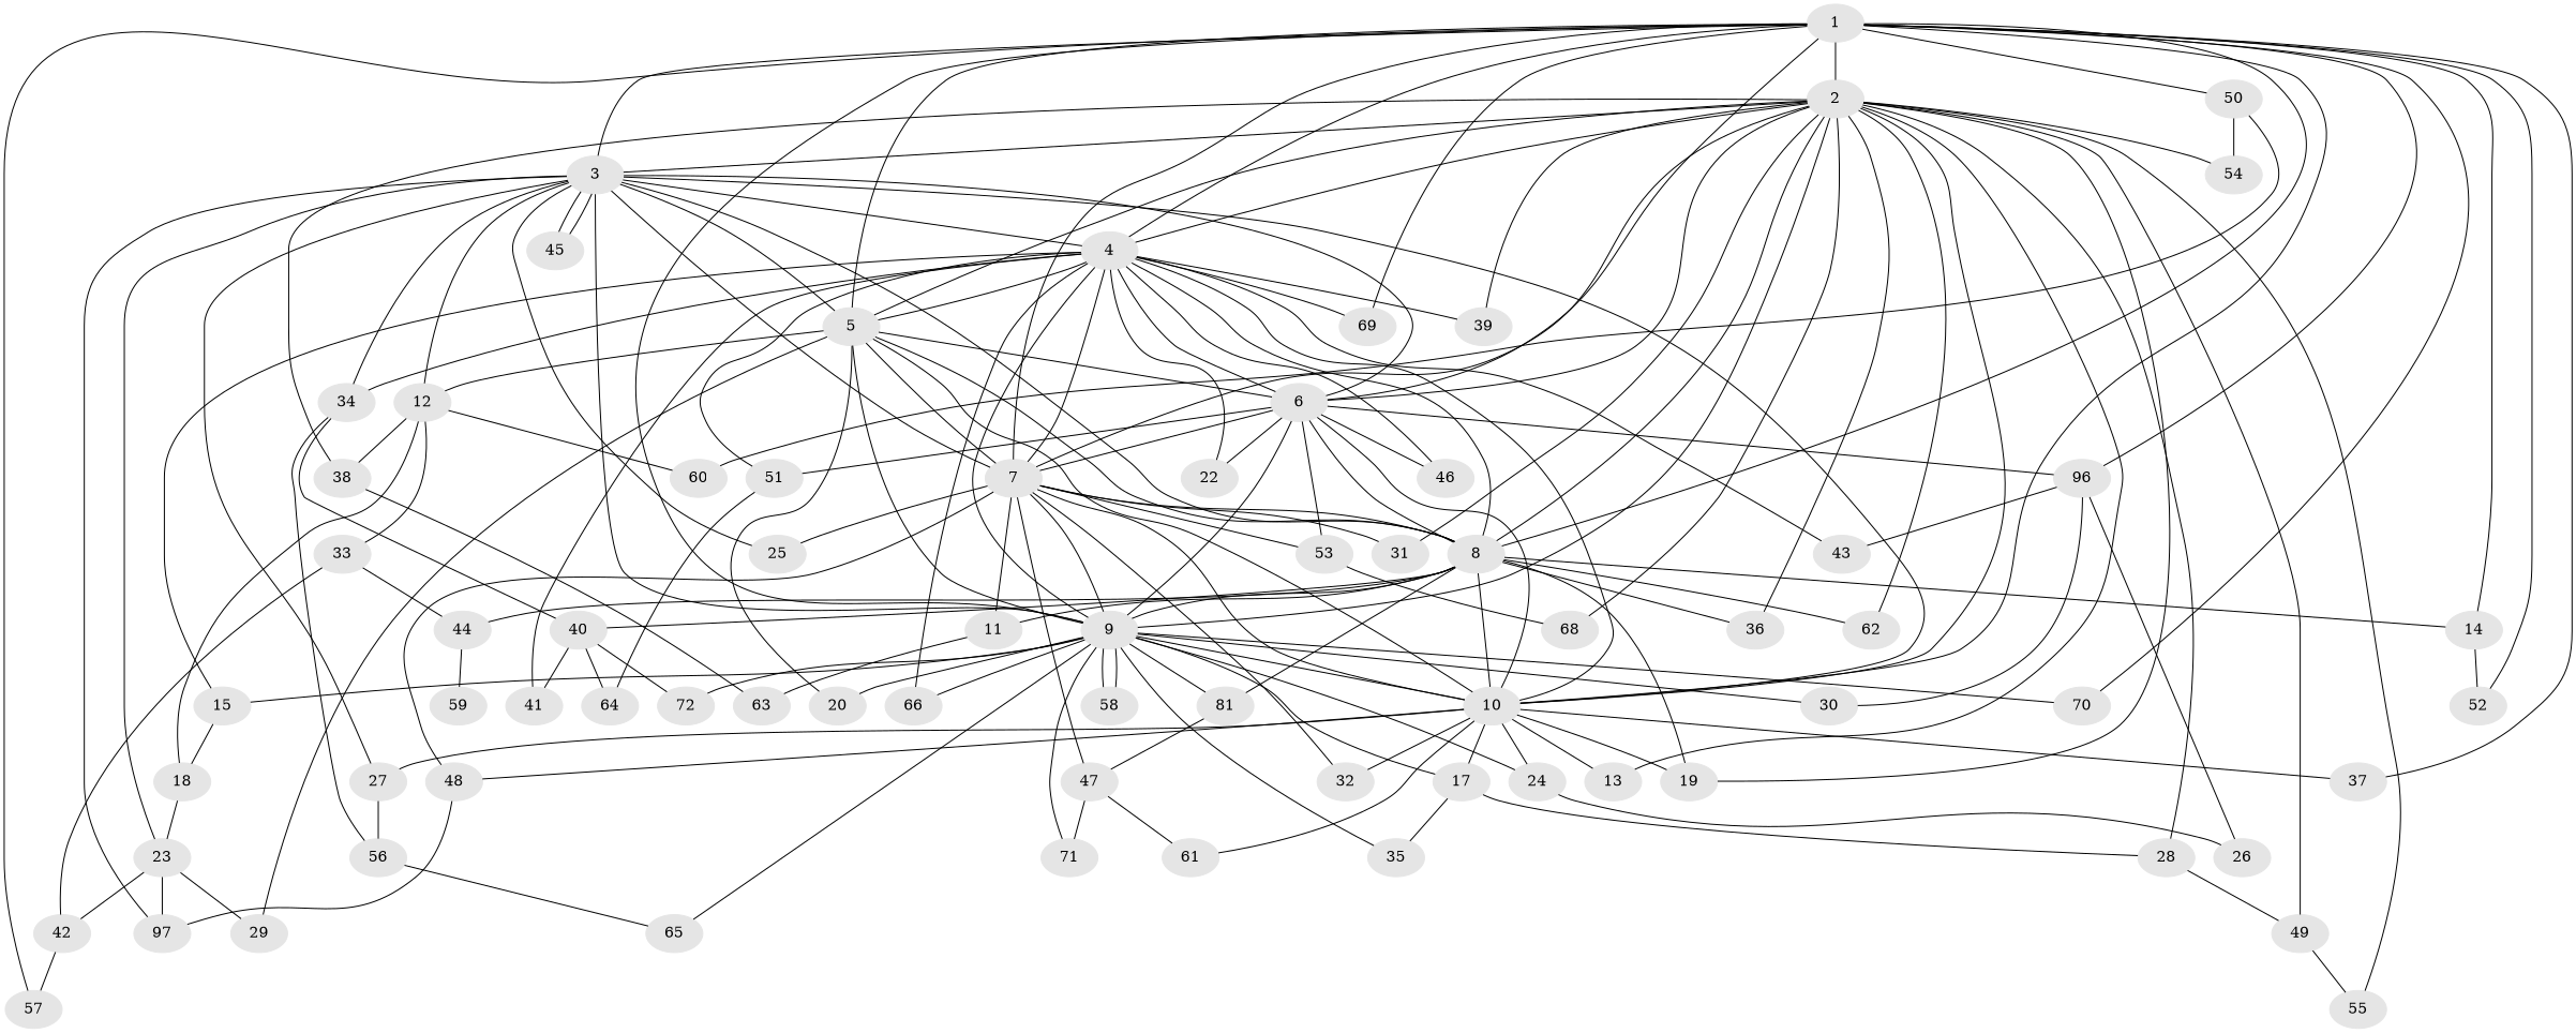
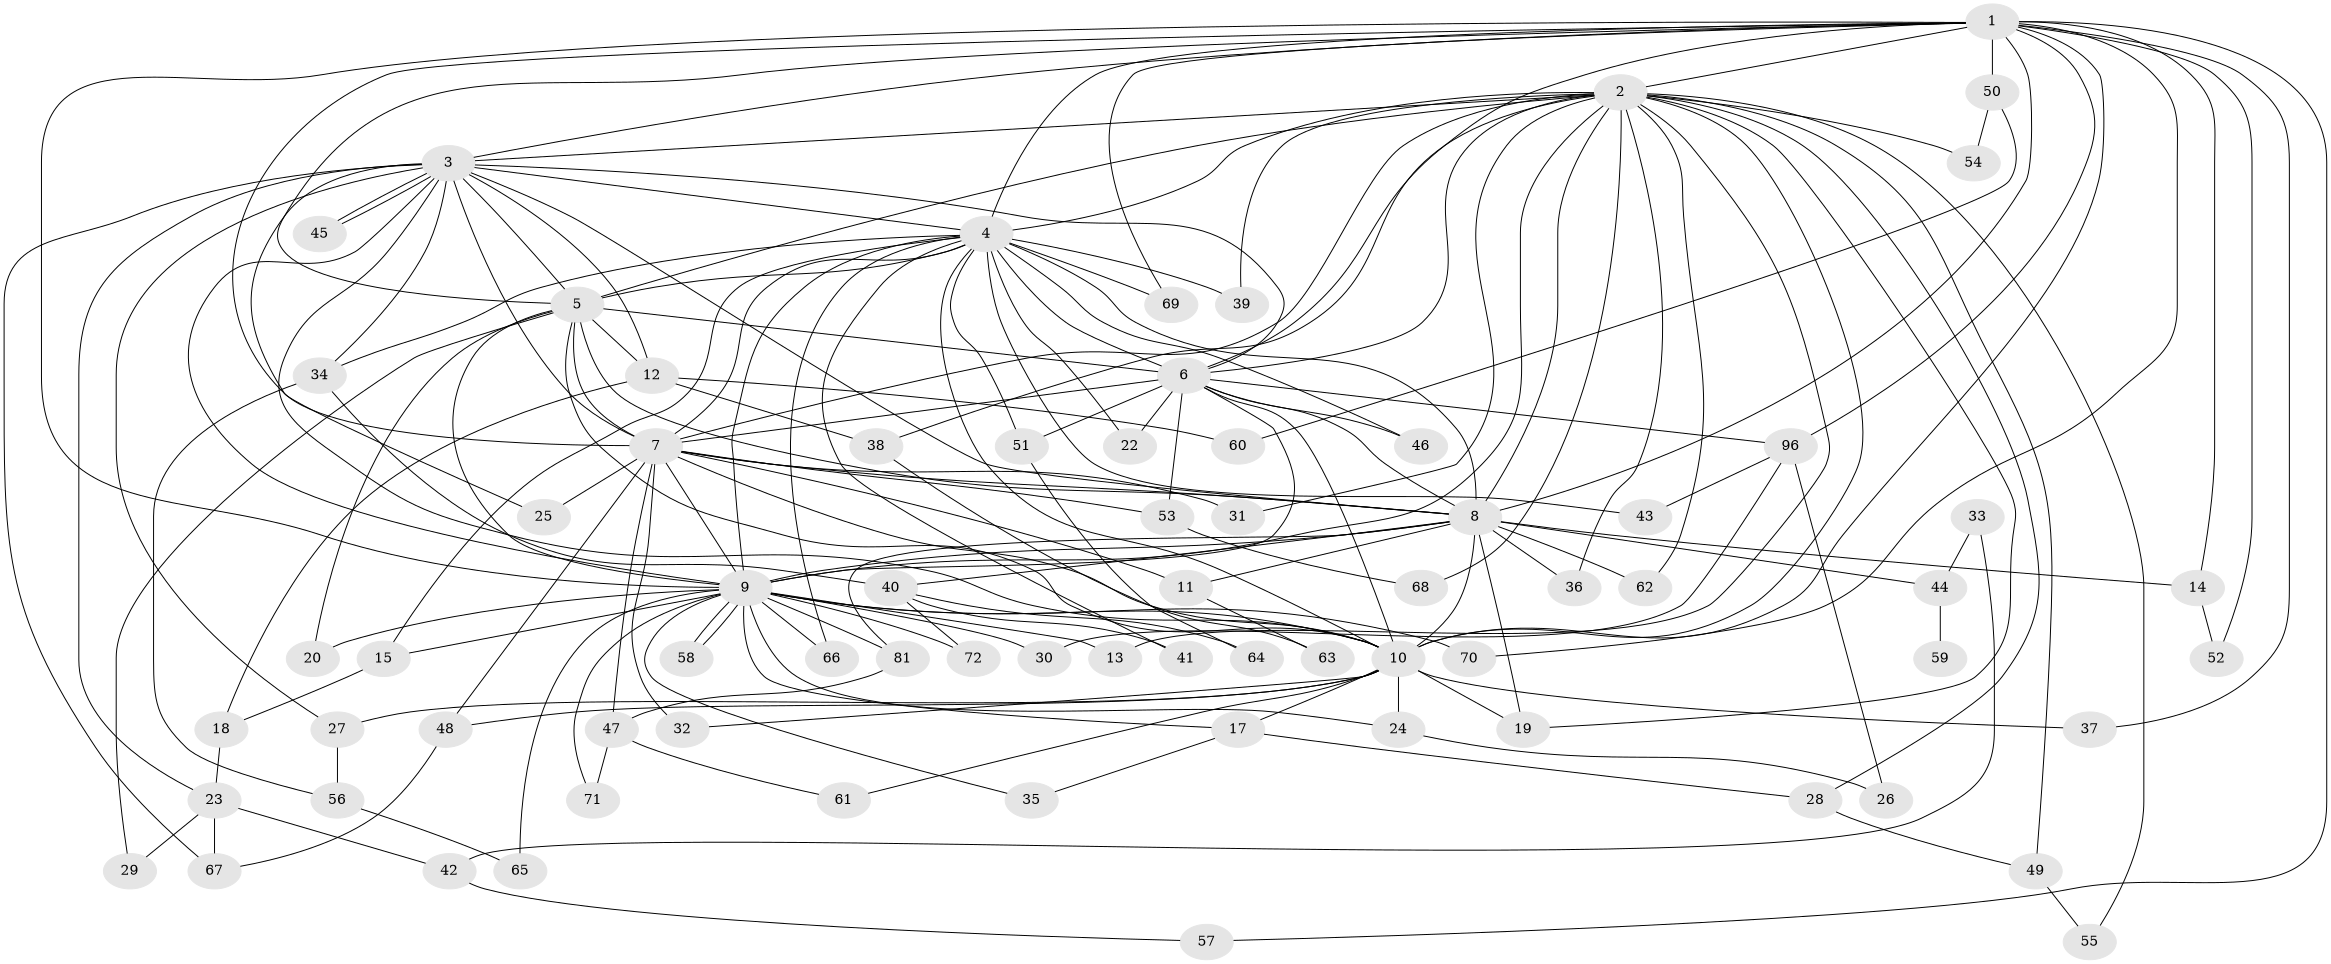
  graph {
    node [color=gray90 style=filled]
    1
    2
    3
    4
    5
    6
    7
    8
    9
    10
    14
    n12 [label=96]
    37
    50
    52
    57
    69
    70
    13
    19
    28
    31
    36
    38
    39
    49
    54
    55
    62
    68
    12
    23
    25
    27
    34
    45
-   67 [label=97]
+   67
    15
    22
    41
    43
    46
    51
    66
    20
    29
    53
    11
    32
    47
    48
    n52 [label=81]
    40
    44
    17
    24
    30
    35
    58
    65
    71
    72
    61
    26
    60
    63
    33
    18
    42
    56
    64
    59
    1 -- 2
    1 -- 3
    1 -- 4
    1 -- 5
    1 -- 6
    1 -- 7
    1 -- 8
    1 -- 9
    1 -- 10
    1 -- 14
    1 -- n12
    1 -- 37
    1 -- 50
    1 -- 52
    1 -- 57
    1 -- 69
    1 -- 70
    2 -- 3
    2 -- 4
    2 -- 5
    2 -- 6
    2 -- 7
    2 -- 8
    2 -- 9
    2 -- 10
    2 -- 13
    2 -- 19
    2 -- 28
    2 -- 31
    2 -- 36
    2 -- 38
    2 -- 39
    2 -- 49
    2 -- 54
    2 -- 55
    2 -- 62
    2 -- 68
    3 -- 4
    3 -- 5
    3 -- 6
    3 -- 7
    3 -- 8
    3 -- 9
    3 -- 10
    3 -- 12
    3 -- 23
    3 -- 25
    3 -- 27
    3 -- 34
    3 -- 45
    3 -- 45
    3 -- 67
    4 -- 5
    4 -- 6
    4 -- 7
    4 -- 8
    4 -- 9
    4 -- 10
    4 -- 69
    4 -- 39
    4 -- 34
    4 -- 15
    4 -- 22
    4 -- 41
    4 -- 43
    4 -- 46
    4 -- 51
    4 -- 66
    5 -- 6
    5 -- 7
    5 -- 8
    5 -- 9
    5 -- 10
    5 -- 12
    5 -- 20
    5 -- 29
    6 -- 7
    6 -- 8
    6 -- 9
    6 -- 10
    6 -- n12
    6 -- 22
    6 -- 46
    6 -- 51
    6 -- 53
    7 -- 8
    7 -- 9
    7 -- 10
    7 -- 31
    7 -- 25
    7 -- 53
    7 -- 11
    7 -- 32
    7 -- 47
    7 -- 48
    8 -- 9
    8 -- 10
    8 -- 14
    8 -- 19
    8 -- 36
    8 -- 62
    8 -- 11
    8 -- n52
    8 -- 40
    8 -- 44
    9 -- 10
    9 -- 70
-   10 -- 13
+   9 -- 13
    9 -- 15
    9 -- 66
    9 -- 20
    9 -- n52
    9 -- 17
    9 -- 24
    9 -- 30
    9 -- 35
    9 -- 58
    9 -- 58
    9 -- 65
    9 -- 71
    9 -- 72
    10 -- 37
    10 -- 19
    10 -- 27
    10 -- 32
    10 -- 48
    10 -- 17
    10 -- 24
    10 -- 61
    14 -- 52
    n12 -- 43
    n12 -- 30
    n12 -- 26
    50 -- 54
    50 -- 60
    28 -- 49
    38 -- 63
    49 -- 55
    12 -- 38
    12 -- 60
-   12 -- 33
    12 -- 18
    23 -- 67
    23 -- 29
    23 -- 42
    27 -- 56
    34 -- 40
    34 -- 56
    15 -- 18
    51 -- 64
    53 -- 68
    11 -- 63
    47 -- 71
    47 -- 61
    48 -- 67
    n52 -- 47
    40 -- 41
    40 -- 72
    40 -- 64
    44 -- 59
    17 -- 28
    17 -- 35
    24 -- 26
    33 -- 44
    33 -- 42
    18 -- 23
    42 -- 57
    56 -- 65
  }
